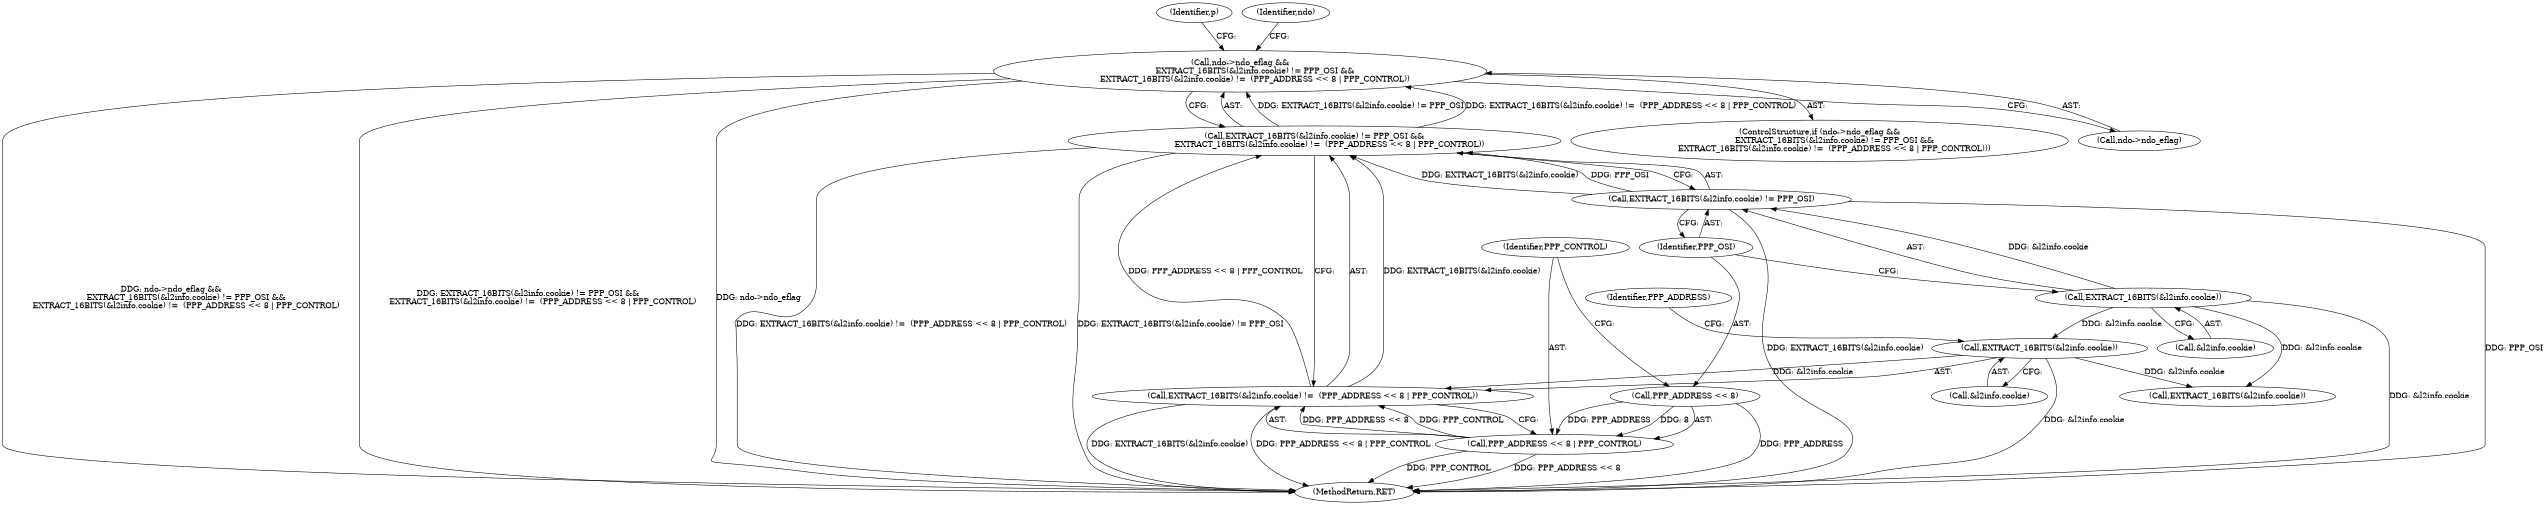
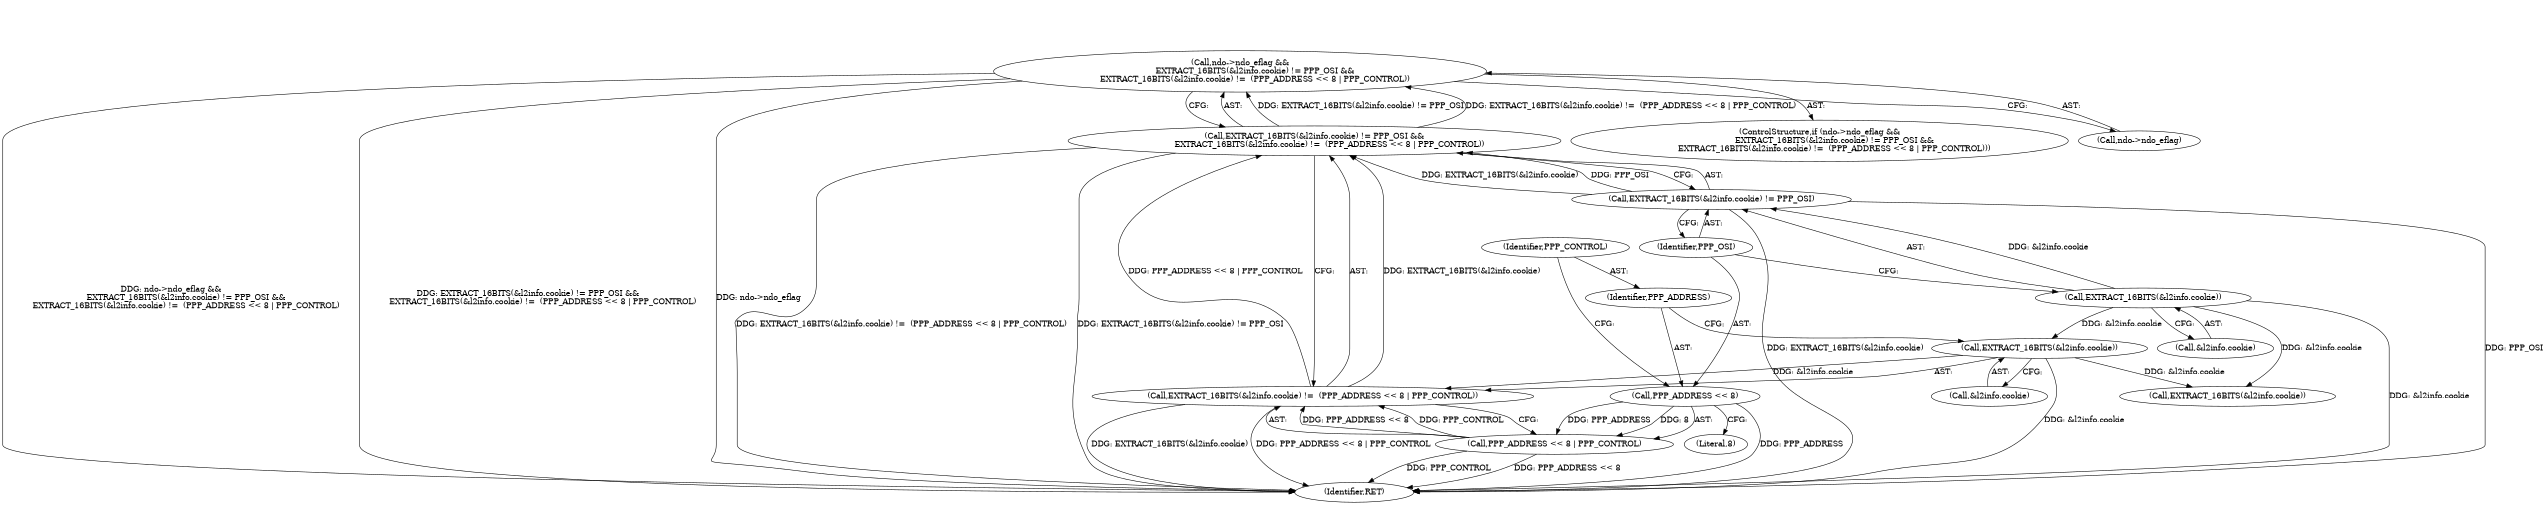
  digraph {
    n1 [label="(Call,ndo->ndo_eflag &&\n            EXTRACT_16BITS(&l2info.cookie) != PPP_OSI &&\n            EXTRACT_16BITS(&l2info.cookie) !=  (PPP_ADDRESS << 8 | PPP_CONTROL))"]
    n2 [label="(Call,EXTRACT_16BITS(&l2info.cookie) != PPP_OSI &&\n            EXTRACT_16BITS(&l2info.cookie) !=  (PPP_ADDRESS << 8 | PPP_CONTROL))"]
    n3 [label="(ControlStructure,if (ndo->ndo_eflag &&\n            EXTRACT_16BITS(&l2info.cookie) != PPP_OSI &&\n            EXTRACT_16BITS(&l2info.cookie) !=  (PPP_ADDRESS << 8 | PPP_CONTROL)))"]
-   n4 [label="(MethodReturn,RET)"]
+   n4 [label="(Identifier,RET)"]
    n5 [label="(Call,ndo->ndo_eflag)"]
    n6 [label="(Call,EXTRACT_16BITS(&l2info.cookie) != PPP_OSI)"]
    n7 [label="(Call,EXTRACT_16BITS(&l2info.cookie) !=  (PPP_ADDRESS << 8 | PPP_CONTROL))"]
    n8 [label="(Identifier,PPP_OSI)"]
    n9 [label="(Call,PPP_ADDRESS << 8 | PPP_CONTROL)"]
    n10 [label="(Call,EXTRACT_16BITS(&l2info.cookie))"]
    n11 [label="(Call,PPP_ADDRESS << 8)"]
    n12 [label="(Call,EXTRACT_16BITS(&l2info.cookie))"]
    n13 [label="(Call,EXTRACT_16BITS(&l2info.cookie))"]
    n14 [label="(Call,&l2info.cookie)"]
    n15 [label="(Call,&l2info.cookie)"]
    n16 [label="(Identifier,PPP_CONTROL)"]
-   n18 [label="(Identifier,p)"]
-   n19 [label="(Identifier,ndo)"]
+   n17 [label="(Literal,8)"]
    n20 [label="(Identifier,PPP_ADDRESS)"]
    n1 -> n2 [label="CFG: "]
    n1 -> n3 [label="AST: "]
    n1 -> n4 [label="DDG: ndo->ndo_eflag &&\n            EXTRACT_16BITS(&l2info.cookie) != PPP_OSI &&\n            EXTRACT_16BITS(&l2info.cookie) !=  (PPP_ADDRESS << 8 | PPP_CONTROL)"]
    n1 -> n4 [label="DDG: EXTRACT_16BITS(&l2info.cookie) != PPP_OSI &&\n            EXTRACT_16BITS(&l2info.cookie) !=  (PPP_ADDRESS << 8 | PPP_CONTROL)"]
    n1 -> n4 [label="DDG: ndo->ndo_eflag"]
    n1 -> n5 [label="CFG: "]
    n2 -> n1 [label="AST: "]
    n2 -> n1 [label="DDG: EXTRACT_16BITS(&l2info.cookie) != PPP_OSI"]
    n2 -> n1 [label="DDG: EXTRACT_16BITS(&l2info.cookie) !=  (PPP_ADDRESS << 8 | PPP_CONTROL)"]
    n2 -> n4 [label="DDG: EXTRACT_16BITS(&l2info.cookie) !=  (PPP_ADDRESS << 8 | PPP_CONTROL)"]
    n2 -> n4 [label="DDG: EXTRACT_16BITS(&l2info.cookie) != PPP_OSI"]
    n2 -> n6 [label="CFG: "]
    n2 -> n7 [label="CFG: "]
    n5 -> n1 [label="AST: "]
    n6 -> n2 [label="AST: "]
    n6 -> n2 [label="DDG: EXTRACT_16BITS(&l2info.cookie)"]
    n6 -> n2 [label="DDG: PPP_OSI"]
    n6 -> n4 [label="DDG: PPP_OSI"]
    n6 -> n4 [label="DDG: EXTRACT_16BITS(&l2info.cookie)"]
    n6 -> n8 [label="CFG: "]
    n7 -> n2 [label="AST: "]
    n7 -> n2 [label="DDG: EXTRACT_16BITS(&l2info.cookie)"]
    n7 -> n2 [label="DDG: PPP_ADDRESS << 8 | PPP_CONTROL"]
    n7 -> n4 [label="DDG: PPP_ADDRESS << 8 | PPP_CONTROL"]
    n7 -> n4 [label="DDG: EXTRACT_16BITS(&l2info.cookie)"]
    n7 -> n9 [label="CFG: "]
    n8 -> n6 [label="AST: "]
    n8 -> n10 [label="CFG: "]
    n8 -> n11 [label="AST: "]
    n9 -> n4 [label="DDG: PPP_CONTROL"]
    n9 -> n4 [label="DDG: PPP_ADDRESS << 8"]
    n9 -> n7 [label="AST: "]
    n9 -> n7 [label="DDG: PPP_ADDRESS << 8"]
    n9 -> n7 [label="DDG: PPP_CONTROL"]
    n10 -> n4 [label="DDG: &l2info.cookie"]
    n10 -> n6 [label="AST: "]
    n10 -> n6 [label="DDG: &l2info.cookie"]
    n10 -> n12 [label="DDG: &l2info.cookie"]
    n10 -> n13 [label="DDG: &l2info.cookie"]
    n10 -> n14 [label="CFG: "]
    n11 -> n4 [label="DDG: PPP_ADDRESS"]
    n11 -> n9 [label="AST: "]
    n11 -> n9 [label="DDG: PPP_ADDRESS"]
    n11 -> n9 [label="DDG: 8"]
+   n11 -> n17 [label="CFG: "]
    n12 -> n4 [label="DDG: &l2info.cookie"]
    n12 -> n7 [label="AST: "]
    n12 -> n7 [label="DDG: &l2info.cookie"]
    n12 -> n13 [label="DDG: &l2info.cookie"]
    n12 -> n15 [label="CFG: "]
    n14 -> n10 [label="AST: "]
    n15 -> n12 [label="AST: "]
-   n16 -> n9 [label="AST: "]
+   n16 -> n20 [label="AST: "]
    n16 -> n11 [label="CFG: "]
-   n18 -> n1 [label="CFG: "]
-   n19 -> n1 [label="CFG: "]
+   n20 -> n11 [label="AST: "]
    n20 -> n12 [label="CFG: "]
  }
